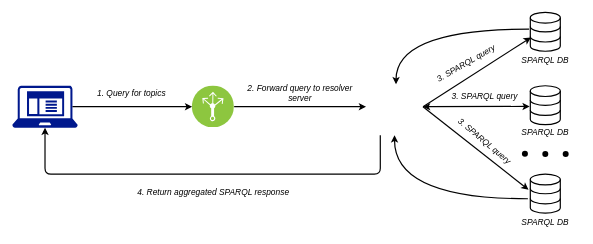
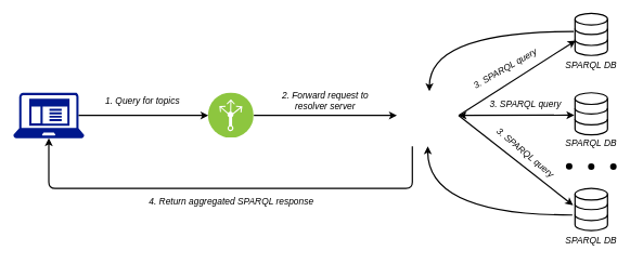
  <mxCell id="0" />
  <mxCell id="1" parent="0" />
  <mxCell id="2" value="" style="aspect=fixed;pointerEvents=1;shadow=0;dashed=0;html=1;strokeColor=none;labelPosition=center;verticalLabelPosition=bottom;verticalAlign=top;align=center;fillColor=#00188D;shape=mxgraph.mscae.enterprise.client_application" parent="1" vertex="1"><mxGeometry x="20" y="142.5" width="109" height="70" as="geometry" /></mxCell>
  <mxCell id="3" value="" style="aspect=fixed;perimeter=ellipsePerimeter;html=1;align=center;shadow=0;dashed=0;fontColor=#4277BB;labelBackgroundColor=#ffffff;fontSize=12;spacingTop=3;image;image=img/lib/ibm/infrastructure/load_balancing_routing.svg;strokeColor=#000000;fillColor=#000000;" parent="1" vertex="1"><mxGeometry x="320" y="142.5" width="70" height="70" as="geometry" /></mxCell>
  <mxCell id="4" value="" style="shape=image;html=1;verticalAlign=top;verticalLabelPosition=bottom;labelBackgroundColor=#ffffff;imageAspect=0;aspect=fixed;image=https://cdn2.iconfinder.com/data/icons/business-process-1/512/api-128.png;strokeColor=#00188D;fillColor=#00188D;" parent="1" vertex="1"><mxGeometry x="610" y="130" width="95" height="95" as="geometry" /></mxCell>
  <mxCell id="5" value="" style="html=1;verticalLabelPosition=bottom;align=center;labelBackgroundColor=#ffffff;verticalAlign=top;strokeWidth=2;strokeColor=#000000;shadow=0;dashed=0;shape=mxgraph.ios7.icons.data;fillColor=none;" parent="1" vertex="1"><mxGeometry x="884" y="20" width="50" height="65" as="geometry" /></mxCell>
  <mxCell id="6" value="" style="html=1;verticalLabelPosition=bottom;align=center;labelBackgroundColor=#ffffff;verticalAlign=top;strokeWidth=2;strokeColor=#000000;shadow=0;dashed=0;shape=mxgraph.ios7.icons.data;fillColor=none;" parent="1" vertex="1"><mxGeometry x="884" y="142.5" width="50" height="65" as="geometry" /></mxCell>
  <mxCell id="7" value="" style="html=1;verticalLabelPosition=bottom;align=center;labelBackgroundColor=#ffffff;verticalAlign=top;strokeWidth=2;strokeColor=#000000;shadow=0;dashed=0;shape=mxgraph.ios7.icons.data;fillColor=none;" parent="1" vertex="1"><mxGeometry x="884" y="290" width="50" height="65" as="geometry" /></mxCell>
  <mxCell id="8" value="" style="shape=ellipse;fillColor=#000000;strokeColor=none;html=1" parent="1" vertex="1"><mxGeometry x="870" y="251" width="10" height="10" as="geometry" /></mxCell>
  <mxCell id="9" value="" style="shape=ellipse;fillColor=#000000;strokeColor=none;html=1" parent="1" vertex="1"><mxGeometry x="904" y="251.5" width="10" height="10" as="geometry" /></mxCell>
  <mxCell id="10" value="" style="shape=ellipse;fillColor=#000000;strokeColor=none;html=1" parent="1" vertex="1"><mxGeometry x="938" y="251.5" width="10" height="10" as="geometry" /></mxCell>
  <mxCell id="11" value="" style="endArrow=classic;html=1;fillColor=#000000;exitX=0.92;exitY=0.5;exitDx=0;exitDy=0;exitPerimeter=0;entryX=0;entryY=0.5;entryDx=0;entryDy=0;strokeWidth=2;" parent="1" source="2" target="3" edge="1"><mxGeometry width="50" height="50" relative="1" as="geometry"><mxPoint x="330" y="175" as="sourcePoint" /><mxPoint x="380" y="125" as="targetPoint" /></mxGeometry></mxCell>
  <mxCell id="12" value="" style="endArrow=classic;html=1;fillColor=#000000;exitX=1;exitY=0.5;exitDx=0;exitDy=0;strokeWidth=2;" parent="1" source="3" target="4" edge="1"><mxGeometry width="50" height="50" relative="1" as="geometry"><mxPoint x="419.78" y="177.5" as="sourcePoint" /><mxPoint x="600" y="176" as="targetPoint" /></mxGeometry></mxCell>
  <mxCell id="13" value="" style="endArrow=classic;html=1;strokeWidth=2;fillColor=#000000;entryX=0.02;entryY=0.646;entryDx=0;entryDy=0;entryPerimeter=0;exitX=1;exitY=0.5;exitDx=0;exitDy=0;" parent="1" source="4" target="5" edge="1"><mxGeometry width="50" height="50" relative="1" as="geometry"><mxPoint x="20" y="430" as="sourcePoint" /><mxPoint x="70" y="380" as="targetPoint" /></mxGeometry></mxCell>
  <mxCell id="14" value="" style="endArrow=classic;html=1;strokeWidth=2;fillColor=#000000;entryX=-0.02;entryY=0.531;entryDx=0;entryDy=0;entryPerimeter=0;exitX=1;exitY=0.5;exitDx=0;exitDy=0;startArrow=classic;startFill=1;" parent="1" source="4" target="6" edge="1"><mxGeometry width="50" height="50" relative="1" as="geometry"><mxPoint x="667.5" y="140" as="sourcePoint" /><mxPoint x="892" y="58.015" as="targetPoint" /></mxGeometry></mxCell>
  <mxCell id="15" value="" style="endArrow=classic;html=1;strokeWidth=2;fillColor=#000000;entryX=-0.06;entryY=0.4;entryDx=0;entryDy=0;entryPerimeter=0;exitX=1;exitY=0.5;exitDx=0;exitDy=0;" parent="1" source="4" target="7" edge="1"><mxGeometry width="50" height="50" relative="1" as="geometry"><mxPoint x="710" y="180" as="sourcePoint" /><mxPoint x="892" y="58.015" as="targetPoint" /></mxGeometry></mxCell>
  <mxCell id="16" value="" style="endArrow=classic;html=1;strokeWidth=2;fillColor=#000000;exitX=-0.08;exitY=0.631;exitDx=0;exitDy=0;exitPerimeter=0;edgeStyle=orthogonalEdgeStyle;curved=1;" parent="1" source="7" target="4" edge="1"><mxGeometry width="50" height="50" relative="1" as="geometry"><mxPoint x="20" y="430" as="sourcePoint" /><mxPoint x="70" y="380" as="targetPoint" /></mxGeometry></mxCell>
  <mxCell id="17" value="" style="endArrow=classic;html=1;strokeWidth=2;fillColor=#000000;edgeStyle=orthogonalEdgeStyle;curved=1;exitX=-0.04;exitY=0.431;exitDx=0;exitDy=0;exitPerimeter=0;" parent="1" source="5" edge="1"><mxGeometry width="50" height="50" relative="1" as="geometry"><mxPoint x="890" y="40" as="sourcePoint" /><mxPoint x="660" y="140" as="targetPoint" /></mxGeometry></mxCell>
  <mxCell id="18" value="" style="endArrow=classic;html=1;strokeWidth=2;fillColor=#000000;exitX=0.25;exitY=1;exitDx=0;exitDy=0;entryX=0.5;entryY=1;entryDx=0;entryDy=0;entryPerimeter=0;edgeStyle=orthogonalEdgeStyle;" parent="1" source="4" target="2" edge="1"><mxGeometry width="50" height="50" relative="1" as="geometry"><mxPoint x="20" y="430" as="sourcePoint" /><mxPoint x="70" y="380" as="targetPoint" /><Array as="points"><mxPoint x="634" y="290" /><mxPoint x="75" y="290" /></Array></mxGeometry></mxCell>
  <mxCell id="19" value="&lt;font style=&quot;font-size: 14px&quot;&gt;&lt;i&gt;1. Query for topics&lt;/i&gt;&lt;/font&gt;" style="text;html=1;strokeColor=none;fillColor=none;align=center;verticalAlign=middle;whiteSpace=wrap;rounded=0;" parent="1" vertex="1"><mxGeometry x="129" y="140" width="180" height="30" as="geometry" /></mxCell>
- <mxCell id="20" value="&lt;span style=&quot;font-size: 14px&quot;&gt;&lt;i&gt;2. Forward query to resolver server&lt;/i&gt;&lt;/span&gt;" style="text;html=1;strokeColor=none;fillColor=none;align=center;verticalAlign=middle;whiteSpace=wrap;rounded=0;" parent="1" vertex="1"><mxGeometry x="410" y="140" width="180" height="30" as="geometry" /></mxCell>
+ <mxCell id="20" value="&lt;span style=&quot;font-size: 14px&quot;&gt;&lt;i&gt;2. Forward request to resolver server&lt;/i&gt;&lt;/span&gt;" style="text;html=1;strokeColor=none;fillColor=none;align=center;verticalAlign=middle;whiteSpace=wrap;rounded=0;" parent="1" vertex="1"><mxGeometry x="410" y="140" width="180" height="30" as="geometry" /></mxCell>
  <mxCell id="21" value="&lt;font style=&quot;font-size: 14px&quot;&gt;&lt;i&gt;3. SPARQL query&lt;/i&gt;&lt;/font&gt;" style="text;html=1;strokeColor=none;fillColor=none;align=center;verticalAlign=middle;whiteSpace=wrap;rounded=0;rotation=-30;" parent="1" vertex="1"><mxGeometry x="719" y="95" width="116" height="20" as="geometry" /></mxCell>
  <mxCell id="22" value="&lt;font style=&quot;font-size: 14px&quot;&gt;&lt;i&gt;3. SPARQL query&lt;/i&gt;&lt;/font&gt;" style="text;html=1;strokeColor=none;fillColor=none;align=center;verticalAlign=middle;whiteSpace=wrap;rounded=0;rotation=0;" parent="1" vertex="1"><mxGeometry x="750" y="150" width="116" height="20" as="geometry" /></mxCell>
  <mxCell id="23" value="&lt;font style=&quot;font-size: 14px&quot;&gt;&lt;i&gt;3. SPARQL query&lt;/i&gt;&lt;/font&gt;" style="text;html=1;strokeColor=none;fillColor=none;align=center;verticalAlign=middle;whiteSpace=wrap;rounded=0;rotation=40;" parent="1" vertex="1"><mxGeometry x="750" y="225" width="116" height="20" as="geometry" /></mxCell>
- <mxCell id="24" value="&lt;font style=&quot;font-size: 14px&quot;&gt;&lt;i&gt;4. Return aggregated SPARQL response&lt;/i&gt;&lt;/font&gt;" style="text;html=1;strokeColor=none;fillColor=none;align=center;verticalAlign=middle;whiteSpace=wrap;rounded=0;" parent="1" vertex="1"><mxGeometry x="204.5" y="300" width="301" height="40" as="geometry" /></mxCell>
+ <mxCell id="24" value="&lt;font style=&quot;font-size: 14px&quot;&gt;&lt;i&gt;4. Return aggregated SPARQL response&lt;/i&gt;&lt;/font&gt;" style="text;html=1;strokeColor=none;fillColor=none;align=center;verticalAlign=middle;whiteSpace=wrap;rounded=0;" parent="1" vertex="1"><mxGeometry x="204.5" y="290" width="301" height="40" as="geometry" /></mxCell>
  <mxCell id="25" value="&lt;font style=&quot;font-size: 14px&quot;&gt;&lt;i&gt;SPARQL DB&lt;/i&gt;&lt;/font&gt;" style="text;html=1;strokeColor=none;fillColor=none;align=center;verticalAlign=middle;whiteSpace=wrap;rounded=0;" vertex="1" parent="1"><mxGeometry x="851" y="85" width="116" height="30" as="geometry" /></mxCell>
  <mxCell id="26" value="&lt;font style=&quot;font-size: 14px&quot;&gt;&lt;i&gt;SPARQL DB&lt;/i&gt;&lt;/font&gt;" style="text;html=1;strokeColor=none;fillColor=none;align=center;verticalAlign=middle;whiteSpace=wrap;rounded=0;" vertex="1" parent="1"><mxGeometry x="851" y="205" width="116" height="30" as="geometry" /></mxCell>
  <mxCell id="27" value="&lt;font style=&quot;font-size: 14px&quot;&gt;&lt;i&gt;SPARQL DB&lt;/i&gt;&lt;/font&gt;" style="text;html=1;strokeColor=none;fillColor=none;align=center;verticalAlign=middle;whiteSpace=wrap;rounded=0;" vertex="1" parent="1"><mxGeometry x="851" y="355" width="116" height="30" as="geometry" /></mxCell>
